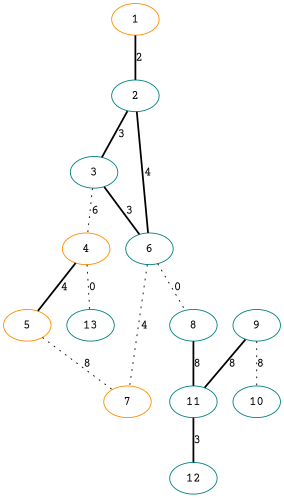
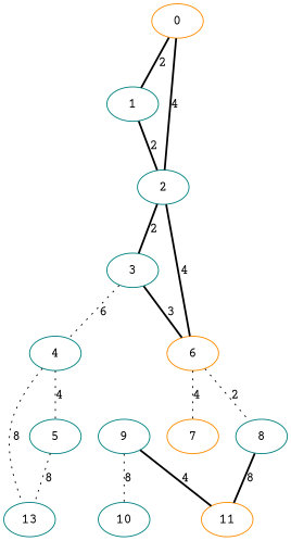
  graph {
    fontname="Courier Prime"
    node [color=teal fontname="Courier Prime" weight=1]
    edge [fontname="Courier Prime" style=bold]
-   1 [color=darkorange]
+   0 [color=darkorange]
+   1
    2
    3
-   6
-   4 [color=darkorange]
-   5 [color=darkorange]
+   6 [color=darkorange]
+   4
+   5
    13 [weight=4]
    8
    7 [color=darkorange]
-   11
+   11 [color=darkorange]
    9
    10
-   12
+   0 -- 1 [label=2]
+   0 -- 2 [label=4]
    1 -- 2 [label=2]
-   2 -- 3 [label=3]
+   2 -- 3 [label=2]
    2 -- 6 [label=4]
    3 -- 6 [label=3]
    3 -- 4 [label=6 style=dotted]
-   6 -- 8 [label=0 style=dotted]
+   6 -- 8 [label=2 style=dotted]
    6 -- 7 [label=4 style=dotted]
-   4 -- 5 [label=4]
-   4 -- 13 [label=0 style=dotted]
-   5 -- 7 [label=8 style=dotted]
+   4 -- 5 [label=4 style=dotted]
+   4 -- 13 [label=8 style=dotted]
+   5 -- 13 [label=8 style=dotted]
    8 -- 11 [label=8]
-   11 -- 12 [label=3]
-   9 -- 11 [label=8]
+   9 -- 11 [label=4]
    9 -- 10 [label=8 style=dotted]
  }
